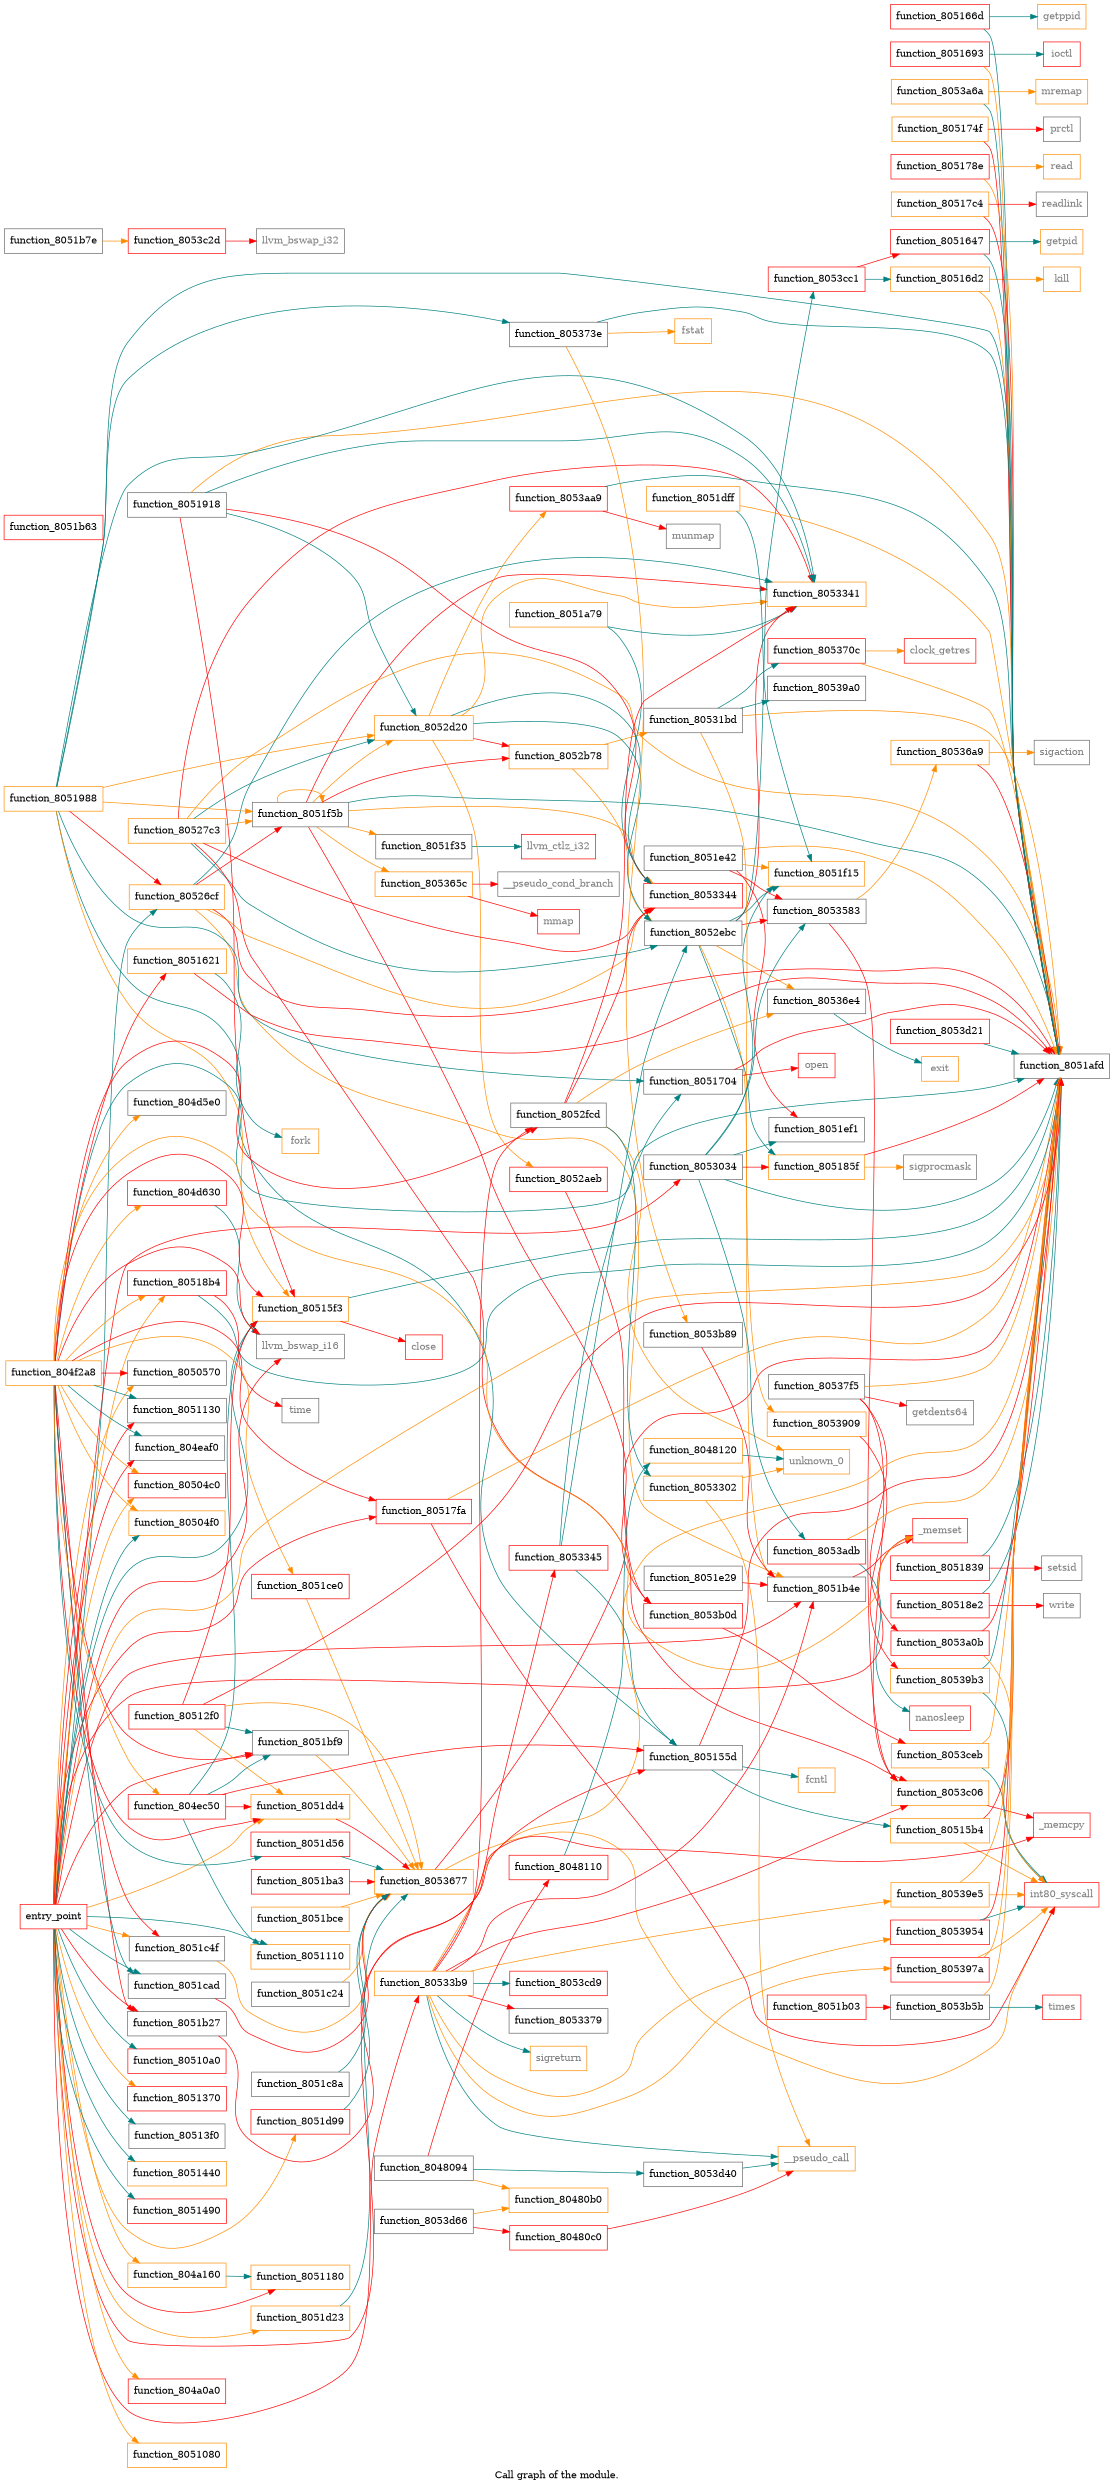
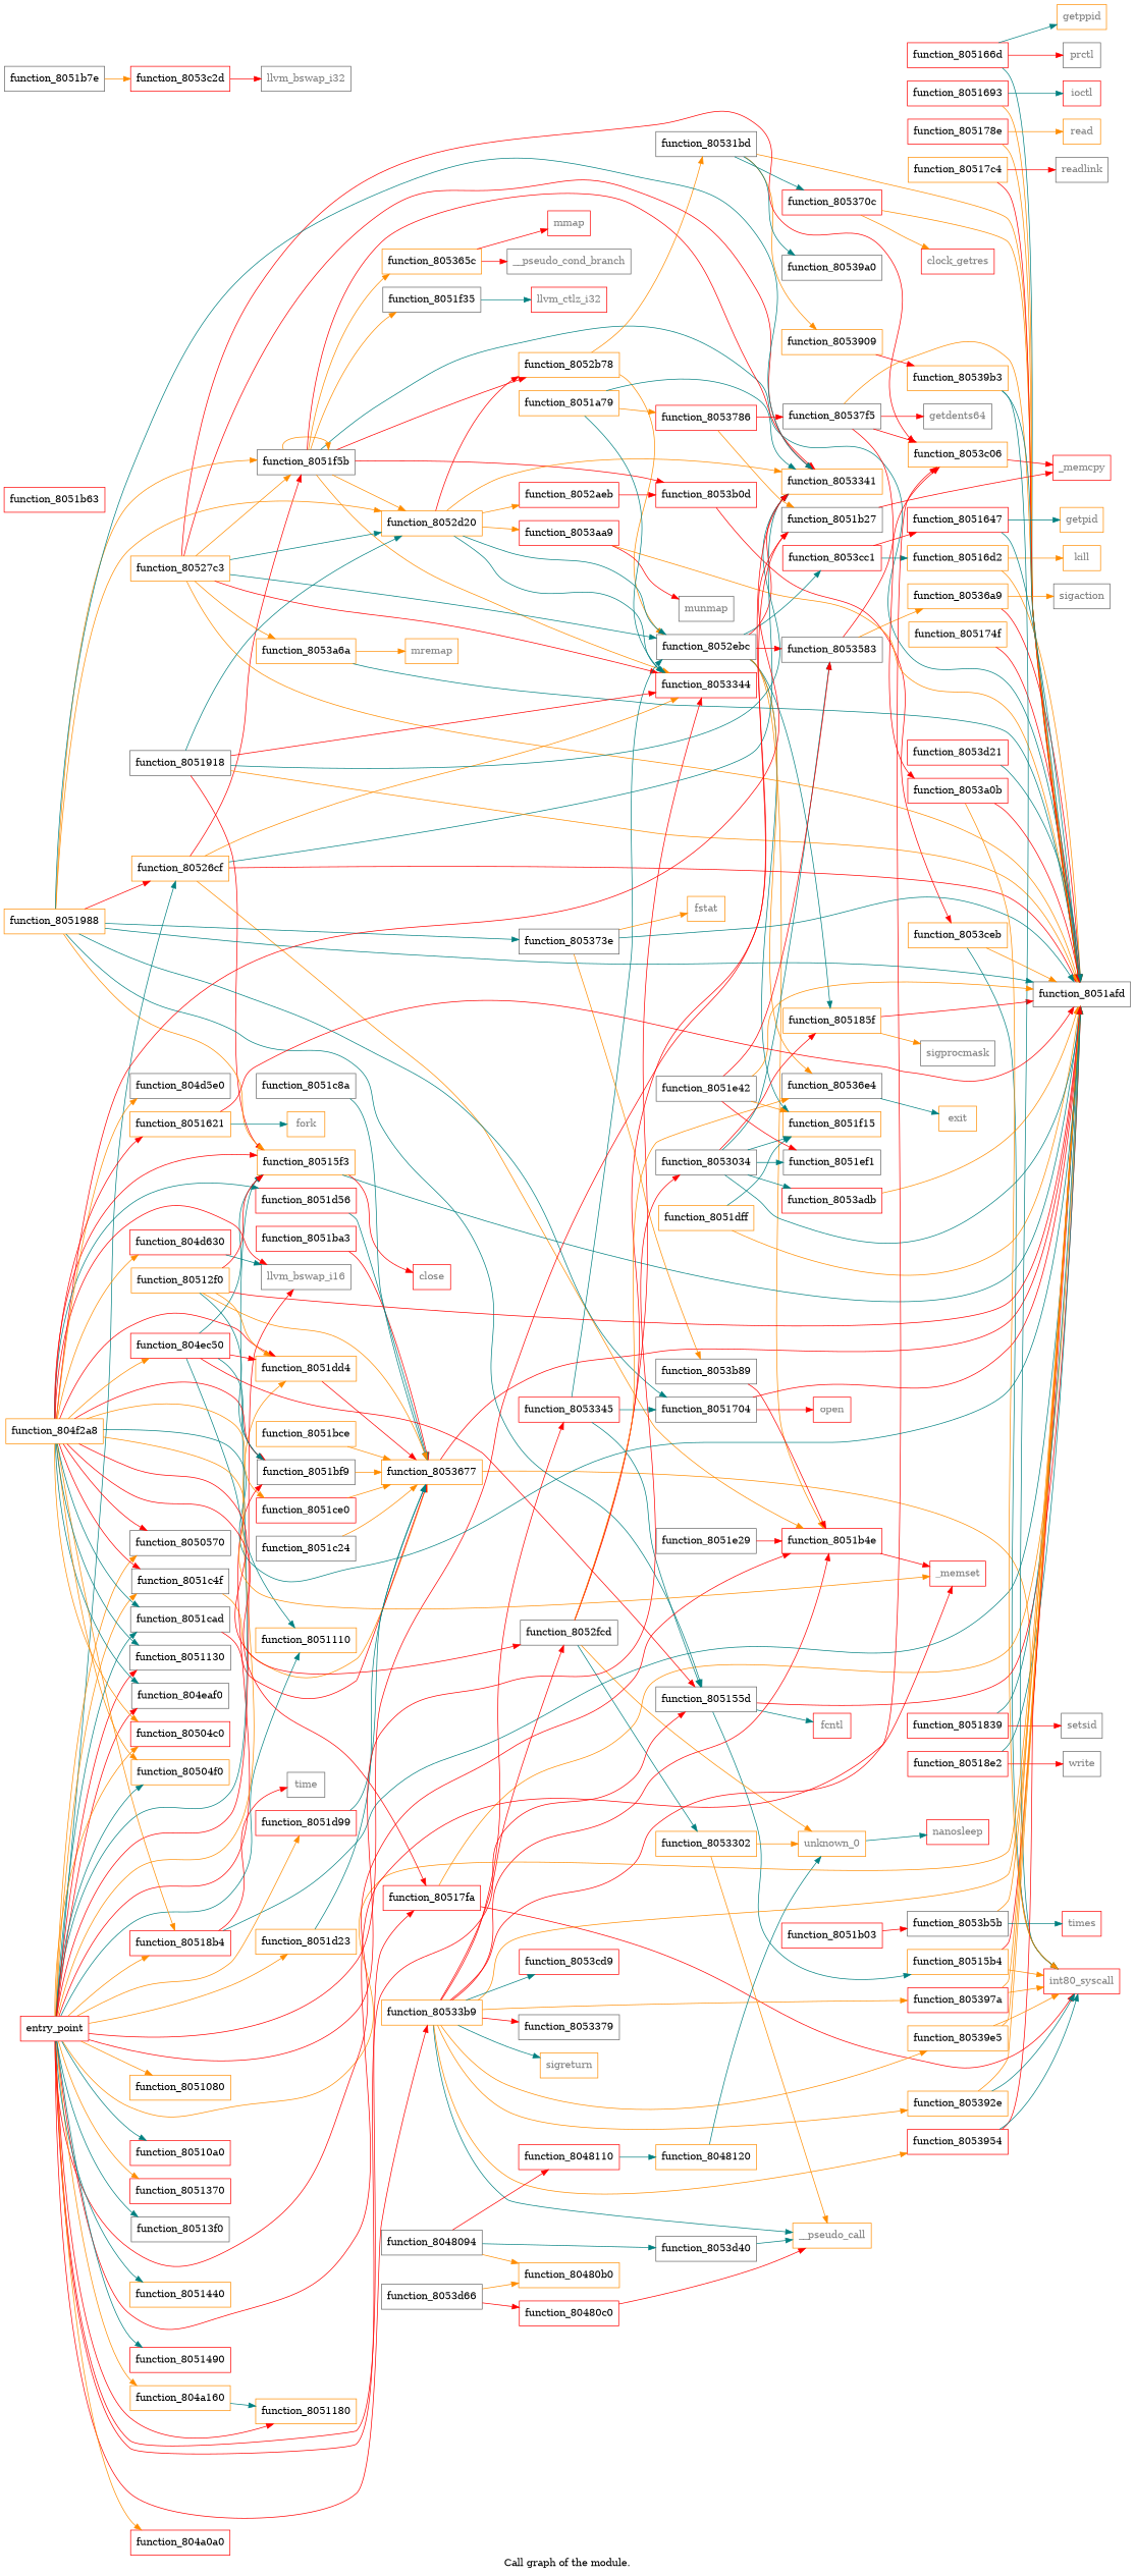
  digraph {
    label="Call graph of the module."
    rankdir=LR
    node [color=darkorange shape=record]
    edge [color=darkorange]
    n1 [color=red label="{function_805166d}"]
    n2 [color=gray40 label="{function_8051afd}"]
    n3 [fontcolor=gray50 label="{getppid}"]
    n4 [color=red label="{function_8051693}"]
    n5 [color=red fontcolor=gray50 label="{ioctl}"]
-   n6 [color=gray40 label="{function_8051b4e}"]
+   n6 [color=red label="{function_8051b4e}"]
    n7 [color=red fontcolor=gray50 label="{_memset}"]
    n8 [color=gray40 label="{function_8051ef1}"]
    n9 [color=red label="{function_8051b63}"]
    n10 [label="{function_8051f15}"]
    n11 [color=gray40 label="{function_8051b7e}"]
    n12 [color=red label="{function_8053c2d}"]
    n13 [color=gray40 fontcolor=gray50 label="{llvm_bswap_i32}"]
    n14 [color=gray40 label="{function_8051f35}"]
    n15 [color=red fontcolor=gray50 label="{llvm_ctlz_i32}"]
    n16 [color=red label="{function_8051ba3}"]
    n17 [label="{function_8053677}"]
    n18 [color=red fontcolor=gray50 label="{int80_syscall}"]
    n19 [color=gray40 label="{function_8051f5b}"]
    n20 [label="{function_8052b78}"]
    n21 [label="{function_8052d20}"]
    n22 [color=red label="{function_8053344}"]
    n23 [label="{function_8053341}"]
    n24 [label="{function_805365c}"]
    n25 [color=red label="{function_8053b0d}"]
    n26 [color=gray40 label="{function_8052ebc}"]
    n27 [color=gray40 label="{function_80531bd}"]
    n28 [color=red label="{function_8052aeb}"]
    n29 [color=red label="{function_8053aa9}"]
    n30 [color=red fontcolor=gray50 label="{mmap}"]
    n31 [color=gray40 fontcolor=gray50 label="{__pseudo_cond_branch}"]
    n32 [label="{function_8053ceb}"]
    n33 [color=gray40 label="{function_8053379}"]
    n34 [label="{function_80526cf}"]
    n35 [label="{function_8051bce}"]
    n36 [label="{function_80527c3}"]
    n37 [label="{function_8053a6a}"]
    n38 [label="{function_8053c06}"]
    n39 [label="{function_805185f}"]
    n40 [color=gray40 label="{function_8053583}"]
    n41 [color=gray40 label="{function_80536e4}"]
    n42 [color=red label="{function_8053cc1}"]
    n43 [fontcolor=gray50 label="{mremap}"]
    n44 [color=red fontcolor=gray50 label="{_memcpy}"]
    n45 [color=gray40 label="{function_8051bf9}"]
    n46 [color=red label="{function_805370c}"]
    n47 [label="{function_8053909}"]
    n48 [color=gray40 label="{function_80539a0}"]
    n49 [color=gray40 label="{function_8051c24}"]
    n50 [color=gray40 fontcolor=gray50 label="{munmap}"]
    n51 [color=gray40 label="{function_8051c4f}"]
    n52 [label="{function_80516d2}"]
    n53 [fontcolor=gray50 label="{kill}"]
    n54 [color=gray40 label="{function_8051704}"]
    n55 [color=red fontcolor=gray50 label="{open}"]
    n56 [label="{function_805174f}"]
    n57 [color=gray40 fontcolor=gray50 label="{prctl}"]
    n58 [color=red label="{function_805178e}"]
    n59 [fontcolor=gray50 label="{read}"]
    n60 [color=red label="{function_8053345}"]
    n61 [color=gray40 label="{function_805155d}"]
-   n62 [fontcolor=gray50 label="{fcntl}"]
+   n62 [color=red fontcolor=gray50 label="{fcntl}"]
    n63 [label="{function_80515b4}"]
    n64 [label="{function_80517c4}"]
    n65 [color=gray40 fontcolor=gray50 label="{readlink}"]
    n66 [color=red label="{function_80517fa}"]
    n67 [color=red label="{function_8051839}"]
    n68 [color=gray40 fontcolor=gray50 label="{setsid}"]
    n69 [color=gray40 fontcolor=gray50 label="{sigprocmask}"]
    n70 [color=red label="{function_80518b4}"]
    n71 [color=gray40 fontcolor=gray50 label="{time}"]
    n72 [label="{function_8051dd4}"]
    n73 [color=red label="{function_80518e2}"]
    n74 [color=gray40 fontcolor=gray50 label="{write}"]
    n75 [color=gray40 label="{function_8051918}"]
    n76 [label="{function_80515f3}"]
    n77 [color=red fontcolor=gray50 label="{close}"]
    n78 [label="{function_80536a9}"]
    n79 [fontcolor=gray50 label="{exit}"]
    n80 [color=red label="{function_8051647}"]
    n81 [color=gray40 label="{function_8051c8a}"]
    n82 [color=gray40 label="{function_8051b27}"]
    n83 [label="{function_8051dff}"]
    n84 [color=gray40 label="{function_8051cad}"]
    n85 [label="{function_8051988}"]
    n86 [color=gray40 label="{function_805373e}"]
    n87 [color=gray40 label="{function_8053b89}"]
    n88 [fontcolor=gray50 label="{fstat}"]
    n89 [label="{function_8051a79}"]
+   n90 [color=red label="{function_8053786}"]
    n91 [color=gray40 label="{function_80537f5}"]
    n92 [color=gray40 label="{function_8051e29}"]
    n93 [color=gray40 label="{function_8052fcd}"]
    n94 [fontcolor=gray50 label="{unknown_0}"]
    n95 [label="{function_8053302}"]
    n96 [fontcolor=gray50 label="{__pseudo_call}"]
    n97 [color=red label="{function_8051ce0}"]
    n98 [color=gray40 label="{function_8053034}"]
    n99 [color=red label="{function_8053adb}"]
    n100 [color=red fontcolor=gray50 label="{nanosleep}"]
    n101 [label="{function_8051d23}"]
    n102 [color=red fontcolor=gray50 label="{clock_getres}"]
    n103 [label="{function_80539b3}"]
    n104 [color=red label="{function_8051d56}"]
    n105 [color=red label="{function_8051b03}"]
    n106 [color=gray40 label="{function_8053b5b}"]
    n107 [color=red fontcolor=gray50 label="{times}"]
    n108 [color=gray40 label="{function_8051e42}"]
    n109 [color=red label="{function_8051d99}"]
    n110 [fontcolor=gray50 label="{getpid}"]
    n111 [label="{function_80533b9}"]
+   n112 [label="{function_805392e}"]
    n113 [color=red label="{function_8053954}"]
    n114 [color=red label="{function_805397a}"]
    n115 [label="{function_80539e5}"]
    n116 [color=red label="{function_8053cd9}"]
    n117 [fontcolor=gray50 label="{sigreturn}"]
    n118 [color=gray40 fontcolor=gray50 label="{sigaction}"]
    n119 [color=red label="{function_8053a0b}"]
    n120 [color=gray40 fontcolor=gray50 label="{getdents64}"]
    n121 [color=red label="{function_8053d21}"]
    n122 [color=gray40 label="{function_8053d40}"]
    n123 [color=gray40 label="{function_8053d66}"]
    n124 [label="{function_80480b0}"]
    n125 [color=red label="{function_80480c0}"]
    n126 [color=gray40 fontcolor=gray50 label="{llvm_bswap_i16}"]
    n127 [fontcolor=gray50 label="{fork}"]
    n128 [color=gray40 label="{function_8048094}"]
    n129 [color=red label="{function_8048110}"]
    n130 [label="{function_8048120}"]
    n131 [color=red label="{entry_point}"]
    n132 [color=red label="{function_804a0a0}"]
    n133 [label="{function_804a160}"]
    n134 [color=gray40 label="{function_804eaf0}"]
    n135 [color=red label="{function_80504c0}"]
    n136 [label="{function_80504f0}"]
    n137 [color=gray40 label="{function_8050570}"]
    n138 [label="{function_8051080}"]
    n139 [color=red label="{function_80510a0}"]
    n140 [label="{function_8051110}"]
    n141 [color=gray40 label="{function_8051130}"]
    n142 [label="{function_8051180}"]
    n143 [color=red label="{function_8051370}"]
    n144 [color=gray40 label="{function_80513f0}"]
    n145 [label="{function_8051440}"]
    n146 [color=red label="{function_8051490}"]
    n147 [color=gray40 label="{function_804d5e0}"]
    n148 [color=red label="{function_804d630}"]
    n149 [color=red label="{function_804ec50}"]
    n150 [label="{function_804f2a8}"]
    n151 [label="{function_8051621}"]
-   n152 [color=red label="{function_80512f0}"]
+   n152 [label="{function_80512f0}"]
    n1 -> n2 [color=teal]
    n1 -> n3 [color=teal]
    n4 -> n2
    n4 -> n5 [color=teal]
    n6 -> n7 [color=red]
    n11 -> n12
    n12 -> n13 [color=red]
    n14 -> n15 [color=teal]
    n16 -> n17 [color=red]
    n17 -> n2 [color=red]
    n17 -> n18
    n19 -> n2 [color=teal]
    n19 -> n14
    n19 -> n19
    n19 -> n20 [color=red]
    n19 -> n21
    n19 -> n22
    n19 -> n23 [color=red]
    n19 -> n24
    n19 -> n25 [color=red]
    n20 -> n26
    n20 -> n27
    n21 -> n20 [color=red]
    n21 -> n22 [color=teal]
    n21 -> n23
    n21 -> n26 [color=teal]
    n21 -> n28
    n21 -> n29
    n24 -> n30 [color=red]
    n24 -> n31 [color=red]
    n25 -> n32 [color=red]
    n26 -> n6
    n26 -> n10 [color=teal]
    n26 -> n23 [color=red]
    n26 -> n39 [color=teal]
    n26 -> n40 [color=red]
    n26 -> n41
    n26 -> n42 [color=teal]
    n27 -> n2
    n27 -> n46 [color=teal]
    n27 -> n47
    n27 -> n48 [color=teal]
    n28 -> n25 [color=red]
-   n29 -> n2 [color=teal]
+   n29 -> n2
    n29 -> n50 [color=red]
    n32 -> n2
    n32 -> n18 [color=teal]
    n34 -> n2 [color=red]
    n34 -> n6
    n34 -> n19 [color=red]
    n34 -> n22
    n34 -> n23 [color=teal]
    n35 -> n17
    n36 -> n2
    n36 -> n19
    n36 -> n21 [color=teal]
    n36 -> n22 [color=red]
    n36 -> n23 [color=red]
    n36 -> n26 [color=teal]
+   n36 -> n37
    n36 -> n38 [color=red]
    n37 -> n2 [color=teal]
    n37 -> n43
    n38 -> n44 [color=red]
    n39 -> n2 [color=red]
    n39 -> n69
    n40 -> n38 [color=red]
    n40 -> n78
    n41 -> n79 [color=teal]
    n42 -> n52 [color=teal]
    n42 -> n80 [color=red]
    n45 -> n17
    n46 -> n2
    n46 -> n102
    n47 -> n103 [color=red]
    n49 -> n17
    n51 -> n17
    n52 -> n2
    n52 -> n53
    n54 -> n2 [color=red]
    n54 -> n55 [color=red]
    n56 -> n2 [color=red]
-   n56 -> n57 [color=red]
+   n1 -> n57 [color=red]
    n58 -> n2
    n58 -> n59
    n60 -> n26 [color=teal]
    n60 -> n54 [color=teal]
    n60 -> n61 [color=teal]
    n61 -> n2 [color=red]
    n61 -> n62 [color=teal]
    n61 -> n63 [color=teal]
    n63 -> n2 [color=red]
    n63 -> n18
    n64 -> n2 [color=red]
    n64 -> n65 [color=red]
    n66 -> n2
    n66 -> n18 [color=red]
    n67 -> n2 [color=teal]
    n67 -> n68 [color=red]
    n70 -> n2 [color=teal]
    n70 -> n71 [color=red]
    n72 -> n17 [color=red]
    n73 -> n2 [color=teal]
    n73 -> n74 [color=red]
    n75 -> n2
    n75 -> n21 [color=teal]
    n75 -> n22 [color=red]
    n75 -> n23 [color=teal]
    n75 -> n76 [color=red]
    n76 -> n2 [color=teal]
    n76 -> n77 [color=red]
    n78 -> n2 [color=red]
    n78 -> n118
    n80 -> n2 [color=teal]
    n80 -> n110 [color=teal]
    n81 -> n17 [color=teal]
    n82 -> n44 [color=red]
    n83 -> n2
    n83 -> n10 [color=teal]
    n84 -> n17 [color=red]
    n85 -> n2 [color=teal]
    n85 -> n19
    n85 -> n21
    n85 -> n23 [color=teal]
    n85 -> n34 [color=red]
    n85 -> n54 [color=teal]
    n85 -> n61 [color=teal]
    n85 -> n76
    n85 -> n86 [color=teal]
    n86 -> n2 [color=teal]
    n86 -> n87
    n86 -> n88
    n87 -> n6 [color=red]
    n89 -> n22 [color=teal]
    n89 -> n23 [color=teal]
+   n89 -> n90
+   n90 -> n82
+   n90 -> n91 [color=red]
    n91 -> n2
    n91 -> n38 [color=red]
    n91 -> n119 [color=red]
    n91 -> n120 [color=red]
    n92 -> n6 [color=red]
    n93 -> n22 [color=red]
    n93 -> n23 [color=red]
    n93 -> n41
    n93 -> n94
    n93 -> n95 [color=teal]
    n95 -> n94
    n95 -> n96
    n97 -> n17
    n98 -> n2 [color=teal]
    n98 -> n8 [color=teal]
    n98 -> n10 [color=teal]
    n98 -> n39 [color=red]
    n98 -> n40 [color=teal]
    n98 -> n99 [color=teal]
    n99 -> n2
-   n99 -> n100 [color=teal]
+   n94 -> n100 [color=teal]
    n101 -> n17 [color=teal]
    n103 -> n2 [color=teal]
    n103 -> n18 [color=teal]
    n104 -> n17 [color=teal]
    n105 -> n106 [color=red]
    n106 -> n2
    n106 -> n107 [color=teal]
    n108 -> n2
    n108 -> n8 [color=red]
    n108 -> n10
    n108 -> n40 [color=red]
    n109 -> n17 [color=teal]
    n111 -> n2
    n111 -> n6 [color=red]
    n111 -> n33 [color=red]
    n111 -> n38 [color=red]
    n111 -> n60 [color=red]
    n111 -> n93 [color=red]
    n111 -> n96 [color=teal]
+   n111 -> n112
    n111 -> n113
    n111 -> n114
    n111 -> n115
    n111 -> n116 [color=teal]
    n111 -> n117 [color=teal]
+   n112 -> n2
+   n112 -> n18 [color=teal]
    n113 -> n2 [color=red]
    n113 -> n18 [color=teal]
    n114 -> n2
    n114 -> n18
    n115 -> n2
    n115 -> n18
    n119 -> n2 [color=red]
    n119 -> n18
    n121 -> n2 [color=teal]
    n122 -> n96 [color=teal]
    n123 -> n124
    n123 -> n125 [color=red]
    n125 -> n96 [color=red]
    n128 -> n122 [color=teal]
    n128 -> n124
    n128 -> n129 [color=red]
    n129 -> n130 [color=teal]
    n130 -> n94 [color=teal]
    n131 -> n2
    n131 -> n6 [color=red]
    n131 -> n7 [color=red]
    n131 -> n34 [color=teal]
    n131 -> n45 [color=red]
    n131 -> n51
    n131 -> n61 [color=red]
    n131 -> n66 [color=red]
    n131 -> n70
    n131 -> n72
    n131 -> n76 [color=teal]
    n131 -> n82 [color=red]
    n131 -> n84 [color=teal]
    n131 -> n98 [color=red]
    n131 -> n101
    n131 -> n109
    n131 -> n111 [color=red]
    n131 -> n126 [color=red]
    n131 -> n132
    n131 -> n133
    n131 -> n134 [color=red]
    n131 -> n135
    n131 -> n136 [color=teal]
    n131 -> n137
    n131 -> n138
    n131 -> n139 [color=teal]
    n131 -> n140 [color=teal]
    n131 -> n141 [color=red]
    n131 -> n142 [color=red]
    n131 -> n143
    n131 -> n144 [color=teal]
    n131 -> n145 [color=teal]
    n131 -> n146 [color=teal]
    n133 -> n142 [color=teal]
    n148 -> n126 [color=teal]
    n149 -> n45 [color=teal]
    n149 -> n61 [color=red]
    n149 -> n72 [color=red]
    n149 -> n76 [color=teal]
    n149 -> n140 [color=teal]
    n150 -> n2 [color=teal]
    n150 -> n7
    n150 -> n45 [color=red]
    n150 -> n51 [color=red]
    n150 -> n66 [color=red]
    n150 -> n70
    n150 -> n72 [color=red]
    n150 -> n76 [color=red]
    n150 -> n82 [color=red]
    n150 -> n84 [color=teal]
    n150 -> n93 [color=red]
    n150 -> n97
    n150 -> n104 [color=teal]
    n150 -> n126 [color=red]
    n150 -> n134 [color=teal]
    n150 -> n135
    n150 -> n136
    n150 -> n137 [color=red]
    n150 -> n141 [color=teal]
    n150 -> n147
    n150 -> n148
    n150 -> n149
    n150 -> n151 [color=red]
    n151 -> n2 [color=red]
    n151 -> n127 [color=teal]
    n152 -> n2 [color=red]
    n152 -> n17
    n152 -> n45 [color=teal]
    n152 -> n72
    n152 -> n76 [color=red]
  }
